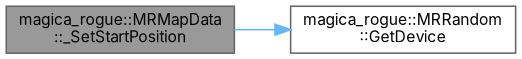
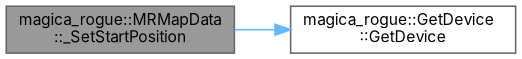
  digraph {
    rankdir=LR
    fontname=Inter
    node [fontname=Inter fontsize=10 shape=box style=filled]
    n1 [color=gray40 fillcolor=grey60 fontcolor=black height=0.2 label="magica_rogue::MRMapData\l::_SetStartPosition" width=0.4]
-   n2 [color=grey40 fillcolor=white height=0.2 label="magica_rogue::MRRandom\l::GetDevice" width=0.4]
+   n2 [color=grey40 fillcolor=white height=0.2 label="magica_rogue::GetDevice\l::GetDevice" width=0.4]
    n1 -> n2 [color=steelblue1 fontname=Inter fontsize=10 labelfontname=Helvetica labelfontsize=10 style=solid]
  }
